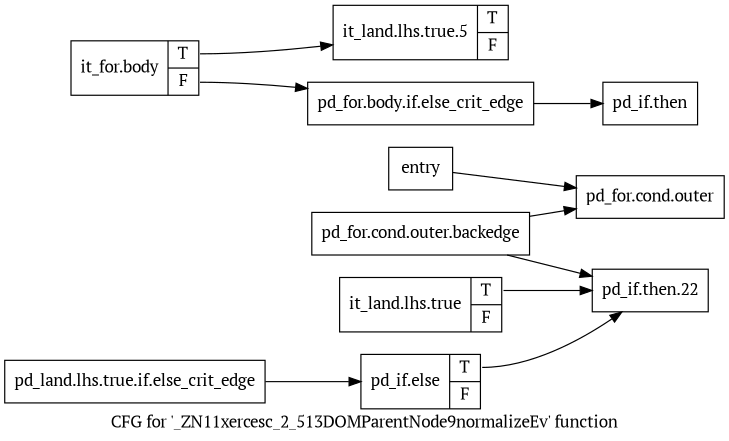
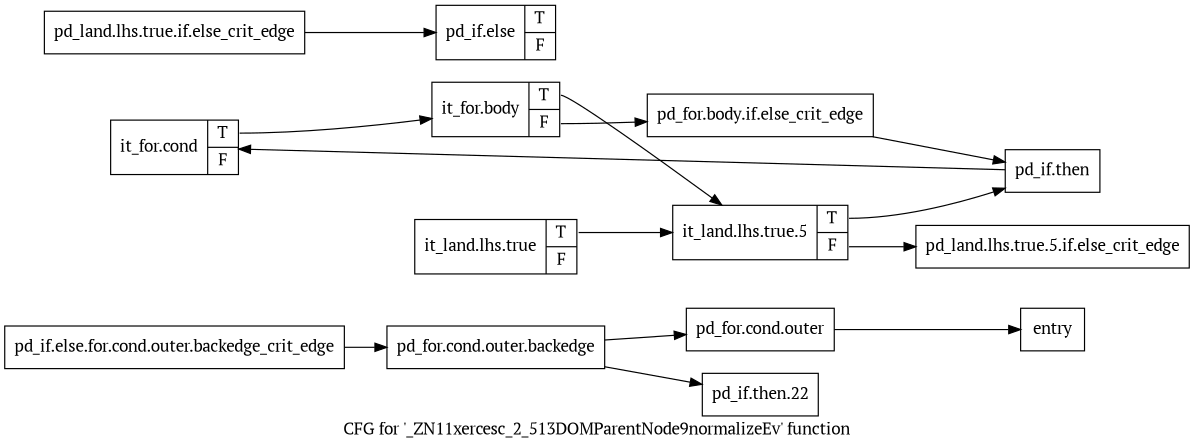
  digraph {
    fontname="PT Serif"
    label="CFG for '_ZN11xercesc_2_513DOMParentNode9normalizeEv' function"
    rankdir=LR
    node [fontname="PT Serif" shape=record]
    edge [fontname="PT Serif"]
    n1 [label="{entry}"]
    n2 [label="{pd_for.cond.outer}"]
+   n3 [label="{it_for.cond|{<s0>T|<s1>F}}"]
    n4 [label="{it_for.body|{<s0>T|<s1>F}}"]
    n5 [label="{pd_for.body.if.else_crit_edge}"]
    n6 [label="{it_land.lhs.true.5|{<s0>T|<s1>F}}"]
    n7 [label="{it_land.lhs.true|{<s0>T|<s1>F}}"]
    n8 [label="{pd_if.then}"]
+   n9 [label="{pd_land.lhs.true.5.if.else_crit_edge}"]
    n10 [label="{pd_land.lhs.true.if.else_crit_edge}"]
    n11 [label="{pd_if.else|{<s0>T|<s1>F}}"]
    n12 [label="{pd_if.then.22}"]
+   n13 [label="{pd_if.else.for.cond.outer.backedge_crit_edge}"]
    n14 [label="{pd_for.cond.outer.backedge}"]
-   n1 -> n2
+   n2 -> n1
+   n3 -> n4 [tailport=s0]
    n4 -> n5 [tailport=s1]
    n4 -> n6 [tailport=s0]
    n5 -> n8
-   n7 -> n12 [tailport=s0]
+   n6 -> n8 [tailport=s0]
+   n6 -> n9 [tailport=s1]
+   n7 -> n6 [tailport=s0]
+   n8 -> n3
    n10 -> n11
-   n11 -> n12 [tailport=s0]
+   n13 -> n14
    n14 -> n2
    n14 -> n12
  }
